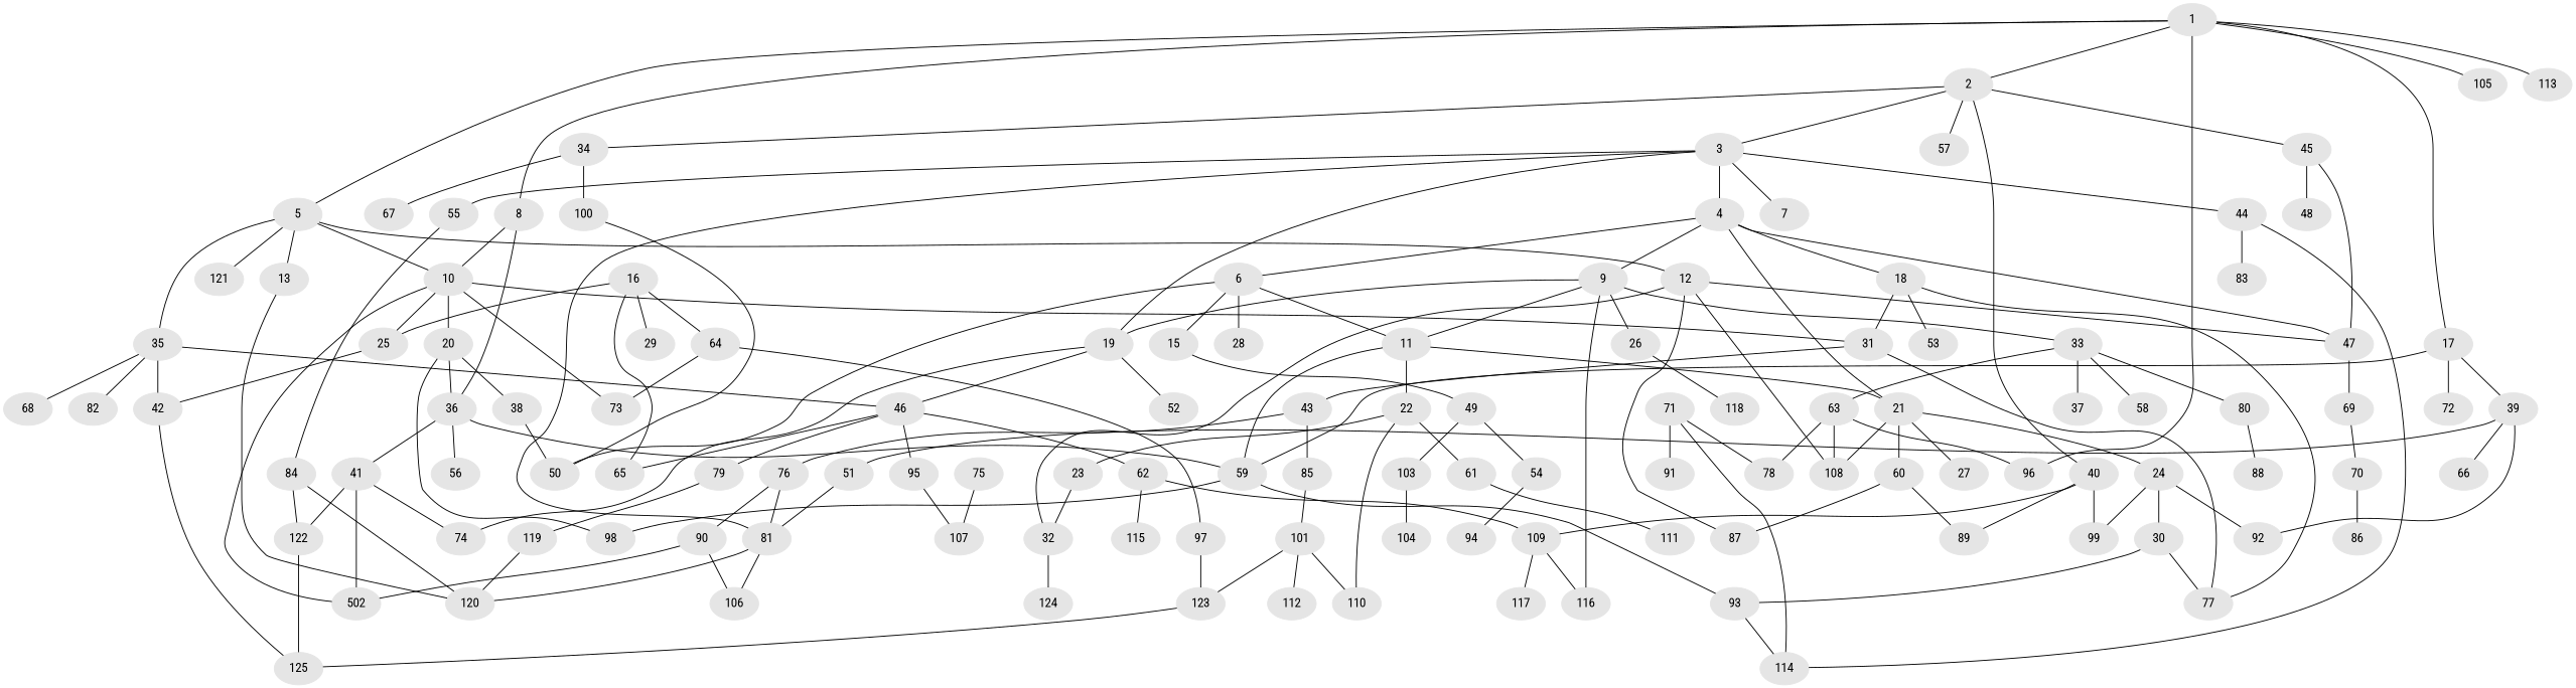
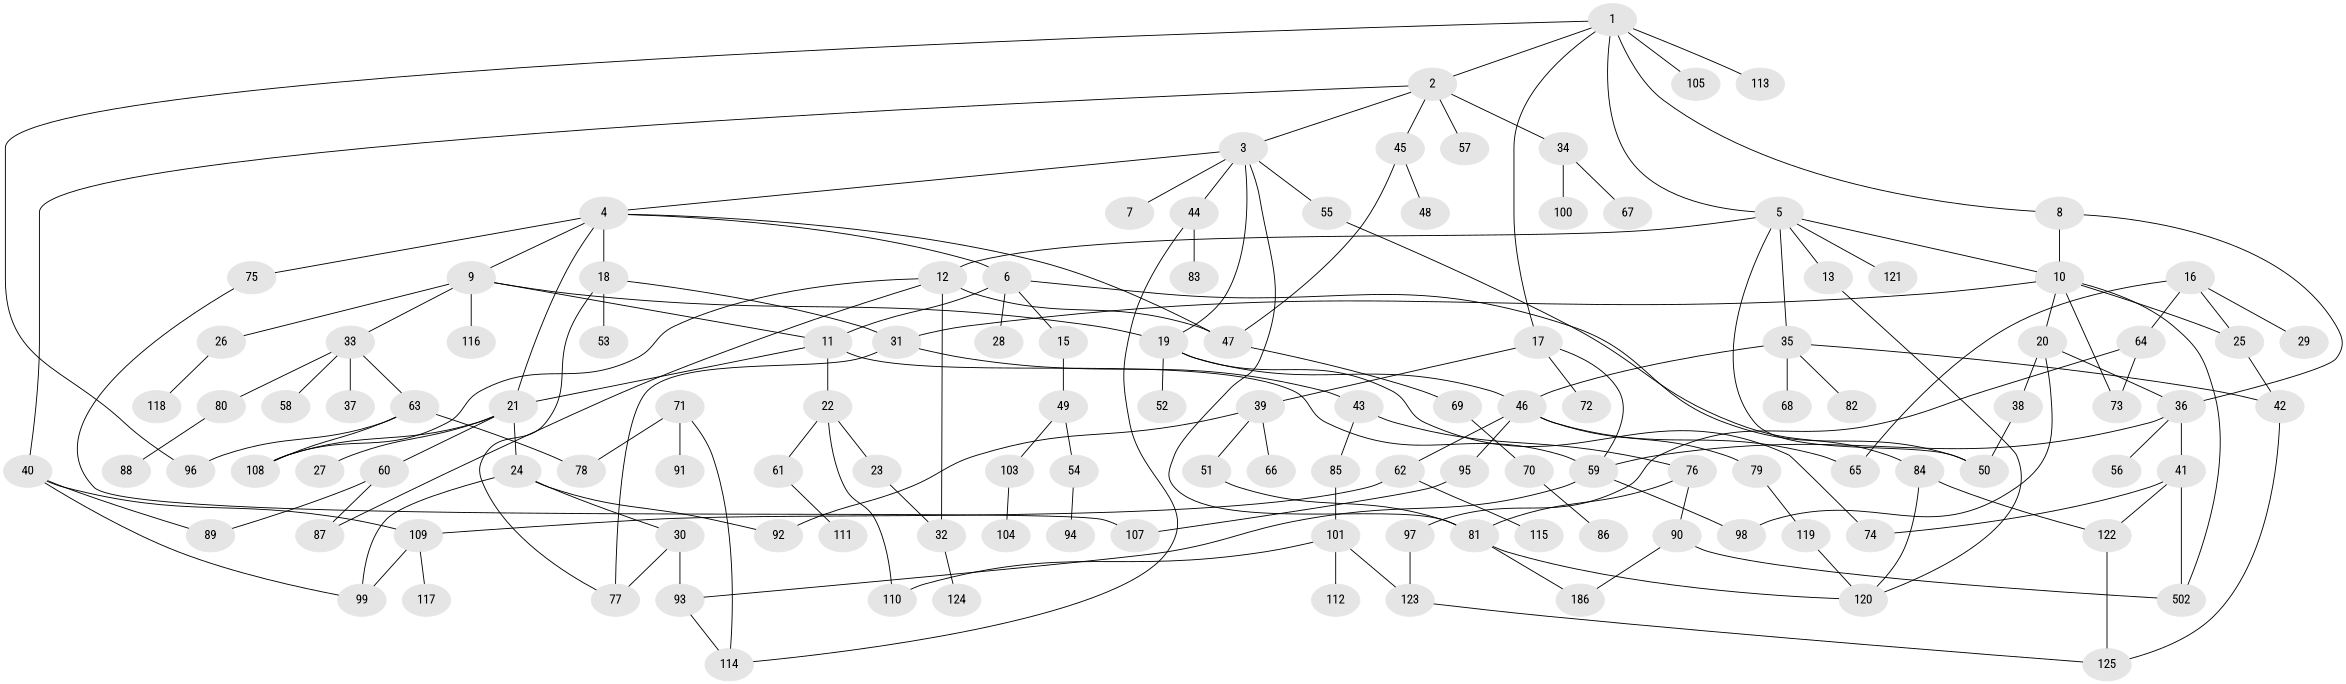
  graph {
    fontname="Roboto Condensed"
    node [color=gray90 fontname="Roboto Condensed" style=filled]
    edge [fontname="Roboto Condensed"]
    1
    2
    5
    8
    17
    96
    105
    113
    3
    34
    40
    45
    57
    10
    12
    13
    35
    50
    121
    36
    59
    39
    72
    4
    7
    19
    44
    55
    81
    67
    100
    99
    89
    109
    47
    48
    6
    9
    18
    21
    75
    46
    52
    74
    83
    114
    84
    120
-   106
+   106 [label=186]
    11
    15
    28
    26
    33
    116
    31
    53
    77
    108
    24
    27
    60
    69
    107
    20
    25
    73
    n68 [label=502]
    32
    87
    42
    68
    82
    22
    49
    41
    56
    118
    37
    58
    63
    80
    38
    98
    43
    23
    61
    110
    93
    124
    16
    29
    64
    65
    71
    78
    91
    54
    103
    97
    92
    51
    66
    62
    79
    95
    30
    111
    125
    76
    85
    88
    122
    117
    90
    101
    115
    119
    70
    94
    104
    123
    86
    112
    1 -- 2
    1 -- 5
    1 -- 8
    1 -- 17
    1 -- 96
    1 -- 105
    1 -- 113
    2 -- 3
    2 -- 34
    2 -- 40
    2 -- 45
    2 -- 57
    5 -- 10
    5 -- 12
    5 -- 13
    5 -- 35
-   100 -- 50
+   5 -- 50
    5 -- 121
    8 -- 10
    8 -- 36
    17 -- 59
    17 -- 39
    17 -- 72
    3 -- 4
    3 -- 7
    3 -- 19
    3 -- 44
    3 -- 55
    3 -- 81
    34 -- 67
    34 -- 100
    40 -- 99
    40 -- 89
    40 -- 109
    45 -- 47
    45 -- 48
    10 -- 31
    10 -- 20
    10 -- 25
    10 -- 73
    10 -- n68
    12 -- 47
    12 -- 108
    12 -- 32
    12 -- 87
    13 -- 120
    35 -- 46
    35 -- 42
    35 -- 68
    35 -- 82
    36 -- 59
    36 -- 41
    36 -- 56
    59 -- 98
    59 -- 93
    39 -- 92
    39 -- 51
    39 -- 66
    4 -- 47
    4 -- 6
    4 -- 9
    4 -- 18
    4 -- 21
+   4 -- 75
    19 -- 46
    19 -- 52
    19 -- 74
    44 -- 83
    44 -- 114
    55 -- 84
    81 -- 120
    81 -- 106
-   109 -- 116
+   109 -- 99
    109 -- 117
    47 -- 69
    6 -- 50
    6 -- 11
    6 -- 15
    6 -- 28
    9 -- 19
    9 -- 11
    9 -- 26
    9 -- 33
    9 -- 116
    18 -- 31
    18 -- 53
    18 -- 77
    21 -- 108
    21 -- 24
    21 -- 27
    21 -- 60
    75 -- 107
    46 -- 65
    46 -- 62
    46 -- 79
    46 -- 95
    84 -- 120
    84 -- 122
    11 -- 59
    11 -- 21
    11 -- 22
    15 -- 49
    26 -- 118
    33 -- 37
    33 -- 58
    33 -- 63
    33 -- 80
    31 -- 77
    31 -- 43
    24 -- 99
    24 -- 92
    24 -- 30
    60 -- 89
    60 -- 87
    69 -- 70
    20 -- 36
    20 -- 38
    20 -- 98
    25 -- 42
    32 -- 124
    42 -- 125
    22 -- 23
    22 -- 61
    22 -- 110
    49 -- 54
    49 -- 103
    41 -- 74
    41 -- n68
    41 -- 122
    63 -- 96
    63 -- 108
    63 -- 78
    80 -- 88
    38 -- 50
    43 -- 76
    43 -- 85
    23 -- 32
    61 -- 111
    93 -- 114
    16 -- 25
    16 -- 29
    16 -- 64
    16 -- 65
    64 -- 73
    64 -- 97
    71 -- 114
    71 -- 78
    71 -- 91
    54 -- 94
    103 -- 104
    97 -- 123
    51 -- 81
    62 -- 109
    62 -- 115
    79 -- 119
    95 -- 107
    30 -- 77
    30 -- 93
    76 -- 81
    76 -- 90
    85 -- 101
    122 -- 125
    90 -- 106
    90 -- n68
    101 -- 110
    101 -- 123
    101 -- 112
    119 -- 120
    70 -- 86
    123 -- 125
  }
